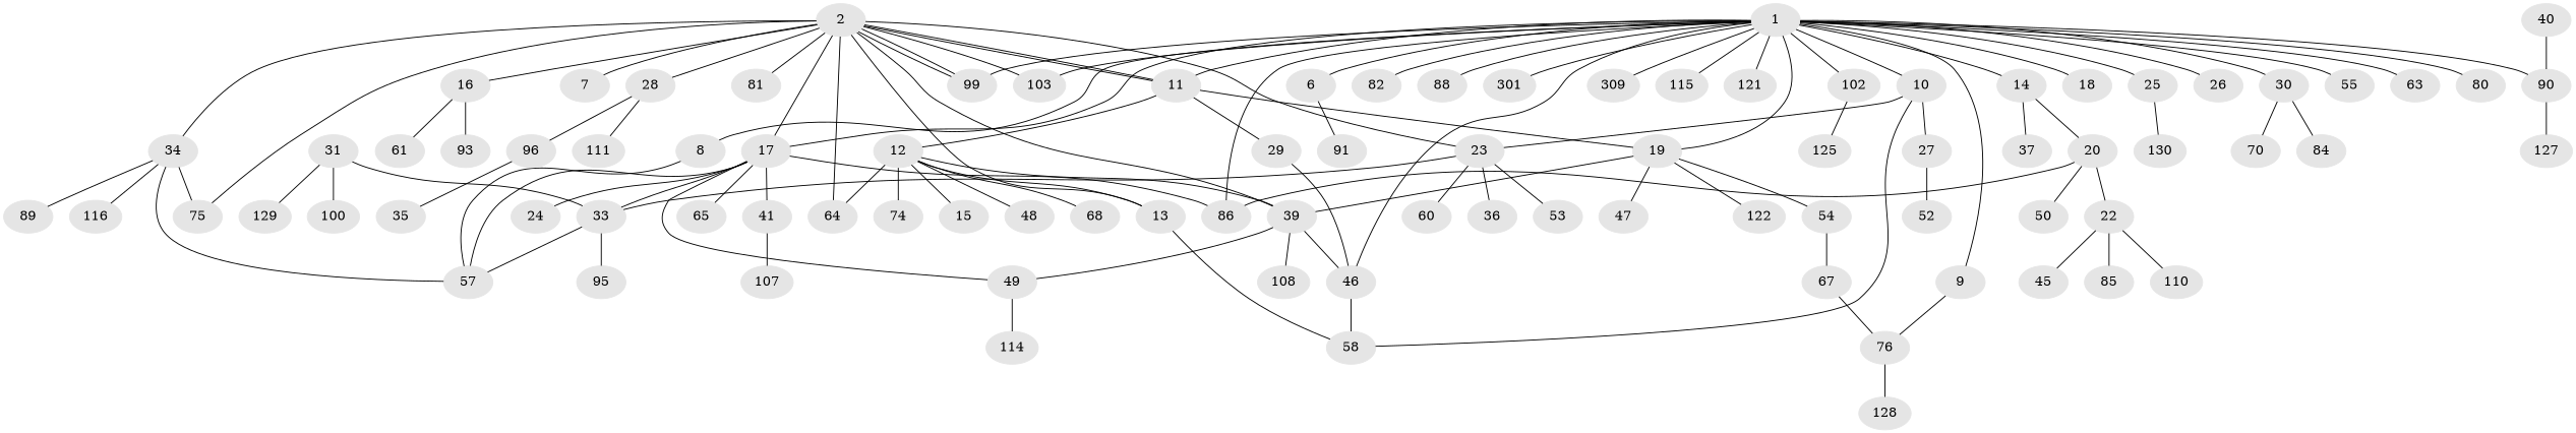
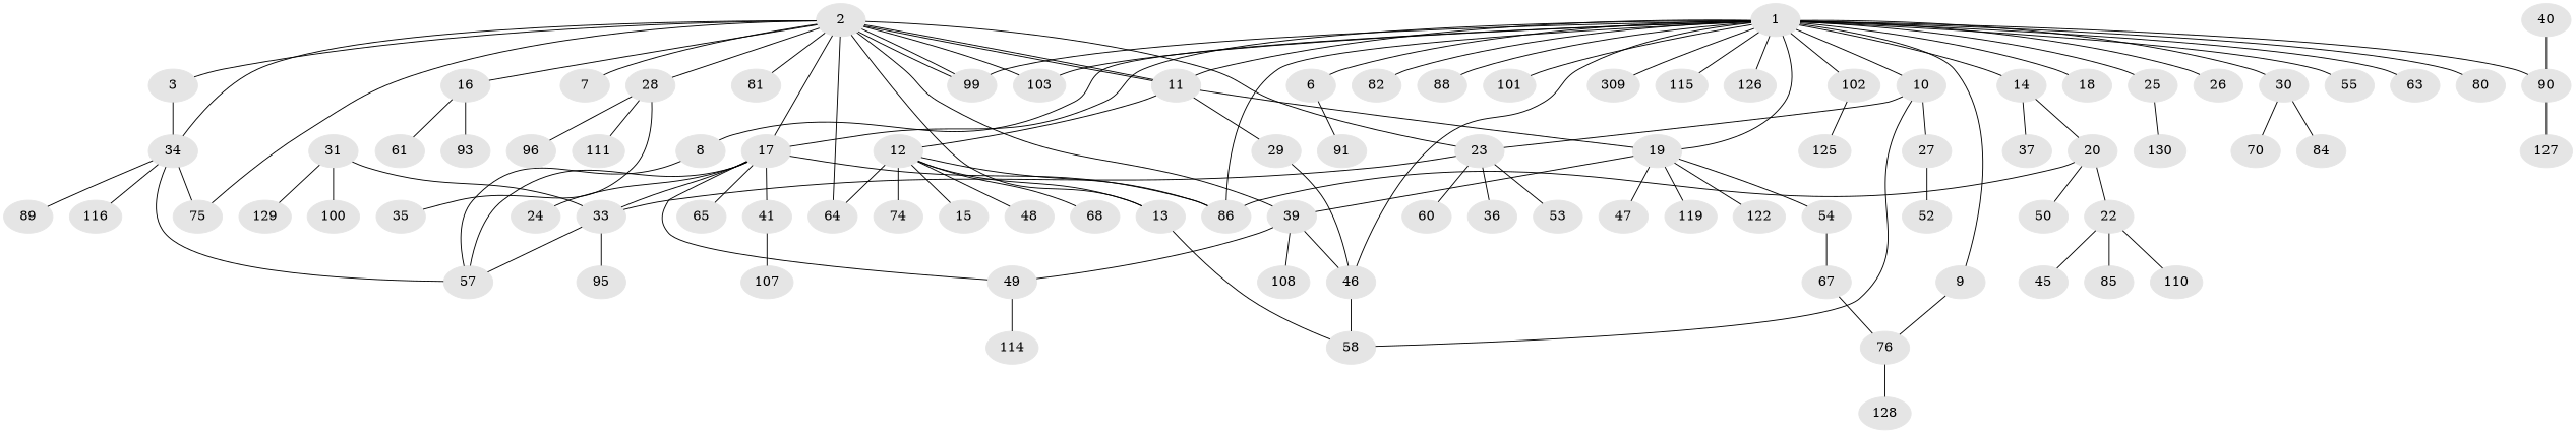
  graph {
    node [color=gray90 style=filled]
    1 [super="+4"]
    6
    8
    9
    10 [super="+120"]
    11 [super="+62"]
    14
    17 [super="+104"]
    18
    19 [super="+51"]
    25
    26
    30
    46 [super="+73"]
    55
    63
    80
    82
    86 [super="+112"]
    88
    90 [super="+91"]
-   101 [label=301]
+   101
    102 [super="+113"]
    103
    n25 [label=309 super="+123"]
    115
-   121
+   121 [label=126]
    99
    2 [super="+59"]
+   3 [super="+5"]
    7
    13 [super="+105"]
    16 [super="+94"]
    23 [super="+92"]
    28 [super="+106"]
    34 [super="+77"]
    39 [super="+42"]
    64
    75
    81
    n41 [label=91 super="+44"]
    57 [super="+78"]
    76 [super="+97"]
    27
    58 [super="+126"]
    12 [super="+32"]
    29
    20 [super="+72"]
    37 [super="+83"]
    24 [super="+38"]
    33 [super="+56"]
    41
    49
    65
    47
    54
+   119
    122
    130
    70
    84
    127
    125
    61
    93
    36 [super="+117"]
    53
    60 [super="+124"]
    35 [super="+98"]
    96
    111
    89
    116
    108
    128
    52
    15
    48
    68
    74
    40 [super="+79"]
    22 [super="+69"]
    50
    31 [super="+71"]
    100
    129
    95
    107
    114
    67
    45
    85
    110
    1 -- 6
    1 -- 8
    1 -- 9
    1 -- 10 [weight=2]
    1 -- 11
    1 -- 14
    1 -- 17
    1 -- 18
    1 -- 19
    1 -- 25
    1 -- 26
    1 -- 30
    1 -- 46
    1 -- 55
    1 -- 63
    1 -- 80
    1 -- 82
    1 -- 86
    1 -- 88
    1 -- 90
    1 -- 101
    1 -- 102
    1 -- 103
    1 -- n25
    1 -- 115
    1 -- 121
    1 -- 99
    6 -- n41
    8 -- 57
    9 -- 76
    10 -- 23
    10 -- 27
    10 -- 58
    11 -- 19
    11 -- 12
    11 -- 29
    14 -- 20
    14 -- 37
    17 -- 86
    17 -- 57
    17 -- 24
    17 -- 33
    17 -- 41
    17 -- 49
    17 -- 65
    19 -- 39 [weight=2]
    19 -- 47
    19 -- 54
+   19 -- 119
    19 -- 122
    25 -- 130
    30 -- 70
    30 -- 84
    46 -- 58
    90 -- 127
    102 -- 125
    2 -- 11
    2 -- 11
    2 -- 17
    2 -- 103
    2 -- 99
    2 -- 99
+   2 -- 3
    2 -- 7
    2 -- 13
    2 -- 16
    2 -- 23
    2 -- 28
    2 -- 34
    2 -- 39
    2 -- 64
    2 -- 75
    2 -- 81
+   3 -- 34
    13 -- 58
    16 -- 61
    16 -- 93
    23 -- 33
    23 -- 36
    23 -- 53
    23 -- 60
-   96 -- 35
+   28 -- 35
    28 -- 96
    28 -- 111
    34 -- 75
    34 -- 57
    34 -- 89
    34 -- 116
    39 -- 46
    39 -- 49
    39 -- 108
    76 -- 128
    27 -- 52
-   12 -- 39
+   12 -- 86
    12 -- 13
    12 -- 64
    12 -- 15
    12 -- 48
    12 -- 68
    12 -- 74
    29 -- 46
    20 -- 86
    20 -- 22
    20 -- 50
    33 -- 57
    33 -- 95
    41 -- 107
    49 -- 114
    54 -- 67
    40 -- 90
    22 -- 45
    22 -- 85
    22 -- 110
    31 -- 33
    31 -- 100
    31 -- 129
    67 -- 76
  }
